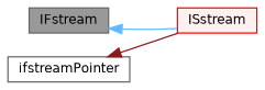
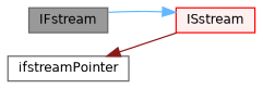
  digraph {
    rankdir=LR
    node [color=gray40 fontname=Helvetica fontsize=10 shape=box style=filled]
    edge [dir=back fontname=Helvetica fontsize=10 labelfontname=Helvetica labelfontsize=10 style=solid]
    n1 [fillcolor=grey60 fontcolor=black height=0.2 label=IFstream width=0.4]
    n2 [fillcolor=white height=0.2 label=ifstreamPointer width=0.4]
    n3 [color=red fillcolor="#FFF0F0" height=0.2 label=ISstream width=0.4]
    n2 -> n3 [color=firebrick4]
-   n1 -> n3 [color=steelblue1]
+   n3 -> n1 [color=steelblue1]
  }
